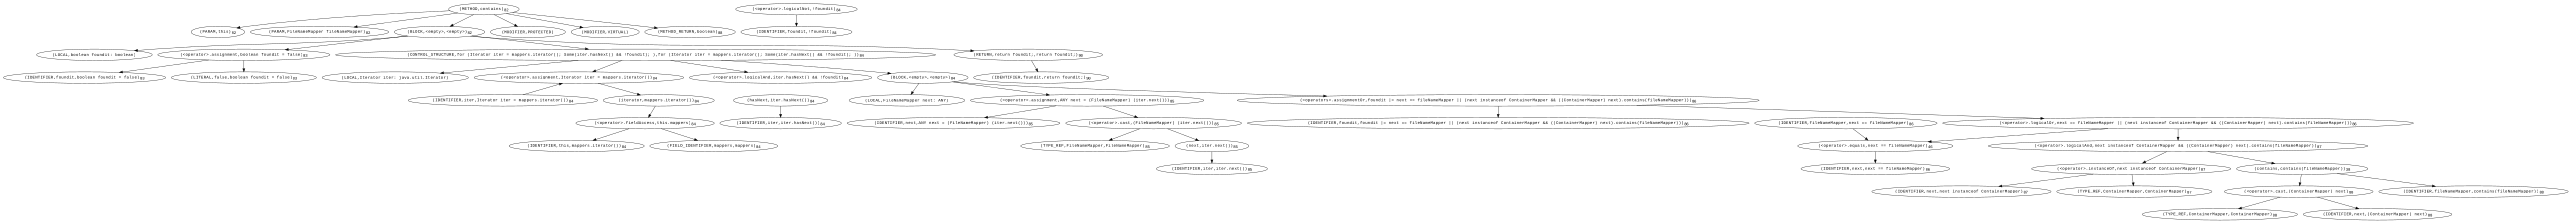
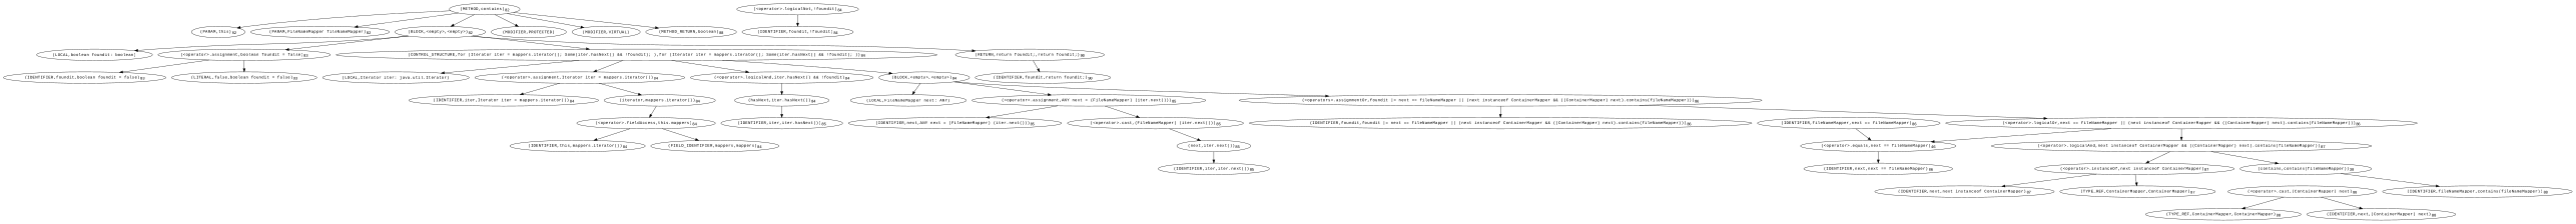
  digraph {
    fontname="Liberation Mono"
    node [fontname="Liberation Mono"]
    edge [fontname="Liberation Mono"]
    n1 [label=<(METHOD,contains)<SUB>82</SUB>>]
    n2 [label=<(PARAM,this)<SUB>82</SUB>>]
    n3 [label=<(PARAM,FileNameMapper fileNameMapper)<SUB>82</SUB>>]
    n4 [label=<(BLOCK,&lt;empty&gt;,&lt;empty&gt;)<SUB>82</SUB>>]
    n5 [label=<(MODIFIER,PROTECTED)>]
    n6 [label=<(MODIFIER,VIRTUAL)>]
    n7 [label=<(METHOD_RETURN,boolean)<SUB>88</SUB>>]
    n8 [label=<(LOCAL,boolean foundit: boolean)>]
    n9 [label=<(&lt;operator&gt;.assignment,boolean foundit = false)<SUB>83</SUB>>]
    n10 [label=<(CONTROL_STRUCTURE,for (Iterator iter = mappers.iterator(); Some(iter.hasNext() &amp;&amp; !foundit); ),for (Iterator iter = mappers.iterator(); Some(iter.hasNext() &amp;&amp; !foundit); ))<SUB>84</SUB>>]
    n11 [label=<(RETURN,return foundit;,return foundit;)<SUB>90</SUB>>]
    n12 [label=<(IDENTIFIER,foundit,boolean foundit = false)<SUB>83</SUB>>]
    n13 [label=<(LITERAL,false,boolean foundit = false)<SUB>83</SUB>>]
    n14 [label=<(LOCAL,Iterator iter: java.util.Iterator)>]
    n15 [label=<(&lt;operator&gt;.assignment,Iterator iter = mappers.iterator())<SUB>84</SUB>>]
    n16 [label=<(&lt;operator&gt;.logicalAnd,iter.hasNext() &amp;&amp; !foundit)<SUB>84</SUB>>]
    n17 [label=<(BLOCK,&lt;empty&gt;,&lt;empty&gt;)<SUB>84</SUB>>]
    n18 [label=<(IDENTIFIER,foundit,return foundit;)<SUB>90</SUB>>]
    n19 [label=<(IDENTIFIER,iter,Iterator iter = mappers.iterator())<SUB>84</SUB>>]
    n20 [label=<(iterator,mappers.iterator())<SUB>84</SUB>>]
    n21 [label=<(hasNext,iter.hasNext())<SUB>84</SUB>>]
    n22 [label=<(LOCAL,FileNameMapper next: ANY)>]
    n23 [label=<(&lt;operator&gt;.assignment,ANY next = (FileNameMapper) (iter.next()))<SUB>85</SUB>>]
    n24 [label=<(&lt;operators&gt;.assignmentOr,foundit |= next == fileNameMapper || (next instanceof ContainerMapper &amp;&amp; ((ContainerMapper) next).contains(fileNameMapper)))<SUB>86</SUB>>]
    n25 [label=<(&lt;operator&gt;.fieldAccess,this.mappers)<SUB>84</SUB>>]
    n26 [label=<(IDENTIFIER,this,mappers.iterator())<SUB>84</SUB>>]
    n27 [label=<(FIELD_IDENTIFIER,mappers,mappers)<SUB>84</SUB>>]
-   n28 [label=<(IDENTIFIER,iter,iter.hasNext())<SUB>84</SUB>>]
+   n28 [label=<(IDENTIFIER,iter,iter.hasNext())<SUB>85</SUB>>]
    n29 [label=<(&lt;operator&gt;.logicalNot,!foundit)<SUB>84</SUB>>]
    n30 [label=<(IDENTIFIER,foundit,!foundit)<SUB>84</SUB>>]
    n31 [label=<(IDENTIFIER,next,ANY next = (FileNameMapper) (iter.next()))<SUB>85</SUB>>]
    n32 [label=<(&lt;operator&gt;.cast,(FileNameMapper) (iter.next()))<SUB>85</SUB>>]
    n33 [label=<(IDENTIFIER,foundit,foundit |= next == fileNameMapper || (next instanceof ContainerMapper &amp;&amp; ((ContainerMapper) next).contains(fileNameMapper)))<SUB>86</SUB>>]
    n34 [label=<(&lt;operator&gt;.logicalOr,next == fileNameMapper || (next instanceof ContainerMapper &amp;&amp; ((ContainerMapper) next).contains(fileNameMapper)))<SUB>86</SUB>>]
-   n35 [label=<(TYPE_REF,FileNameMapper,FileNameMapper)<SUB>85</SUB>>]
    n36 [label=<(next,iter.next())<SUB>85</SUB>>]
    n37 [label=<(IDENTIFIER,iter,iter.next())<SUB>85</SUB>>]
    n38 [label=<(&lt;operator&gt;.equals,next == fileNameMapper)<SUB>46</SUB>>]
    n39 [label=<(&lt;operator&gt;.logicalAnd,next instanceof ContainerMapper &amp;&amp; ((ContainerMapper) next).contains(fileNameMapper))<SUB>87</SUB>>]
    n40 [label=<(IDENTIFIER,next,next == fileNameMapper)<SUB>86</SUB>>]
    n41 [label=<(&lt;operator&gt;.instanceOf,next instanceof ContainerMapper)<SUB>87</SUB>>]
    n42 [label=<(contains,contains(fileNameMapper))<SUB>38</SUB>>]
    n43 [label=<(IDENTIFIER,fileNameMapper,next == fileNameMapper)<SUB>86</SUB>>]
    n44 [label=<(IDENTIFIER,next,next instanceof ContainerMapper)<SUB>87</SUB>>]
    n45 [label=<(TYPE_REF,ContainerMapper,ContainerMapper)<SUB>87</SUB>>]
    n46 [label=<(&lt;operator&gt;.cast,(ContainerMapper) next)<SUB>88</SUB>>]
    n47 [label=<(IDENTIFIER,fileNameMapper,contains(fileNameMapper))<SUB>88</SUB>>]
    n48 [label=<(TYPE_REF,ContainerMapper,ContainerMapper)<SUB>88</SUB>>]
    n49 [label=<(IDENTIFIER,next,(ContainerMapper) next)<SUB>88</SUB>>]
    n1 -> n2
    n1 -> n3
    n1 -> n4
    n1 -> n5
    n1 -> n6
    n1 -> n7
    n4 -> n8
    n4 -> n9
    n4 -> n10
    n4 -> n11
    n9 -> n12
    n9 -> n13
    n10 -> n14
    n10 -> n15
    n10 -> n16
    n10 -> n17
    n11 -> n18
-   n19 -> n15
+   n15 -> n19
    n15 -> n20
+   n16 -> n21
    n17 -> n22
    n17 -> n23
    n17 -> n24
    n20 -> n25
    n21 -> n28
    n23 -> n31
    n23 -> n32
    n24 -> n33
    n24 -> n34
    n25 -> n26
    n25 -> n27
    n29 -> n30
-   n32 -> n35
    n32 -> n36
    n34 -> n38
    n34 -> n39
    n36 -> n37
    n38 -> n40
    n39 -> n41
    n39 -> n42
    n41 -> n44
    n41 -> n45
-   n42 -> n46
    n42 -> n47
    n43 -> n38
    n46 -> n48
    n46 -> n49
  }
